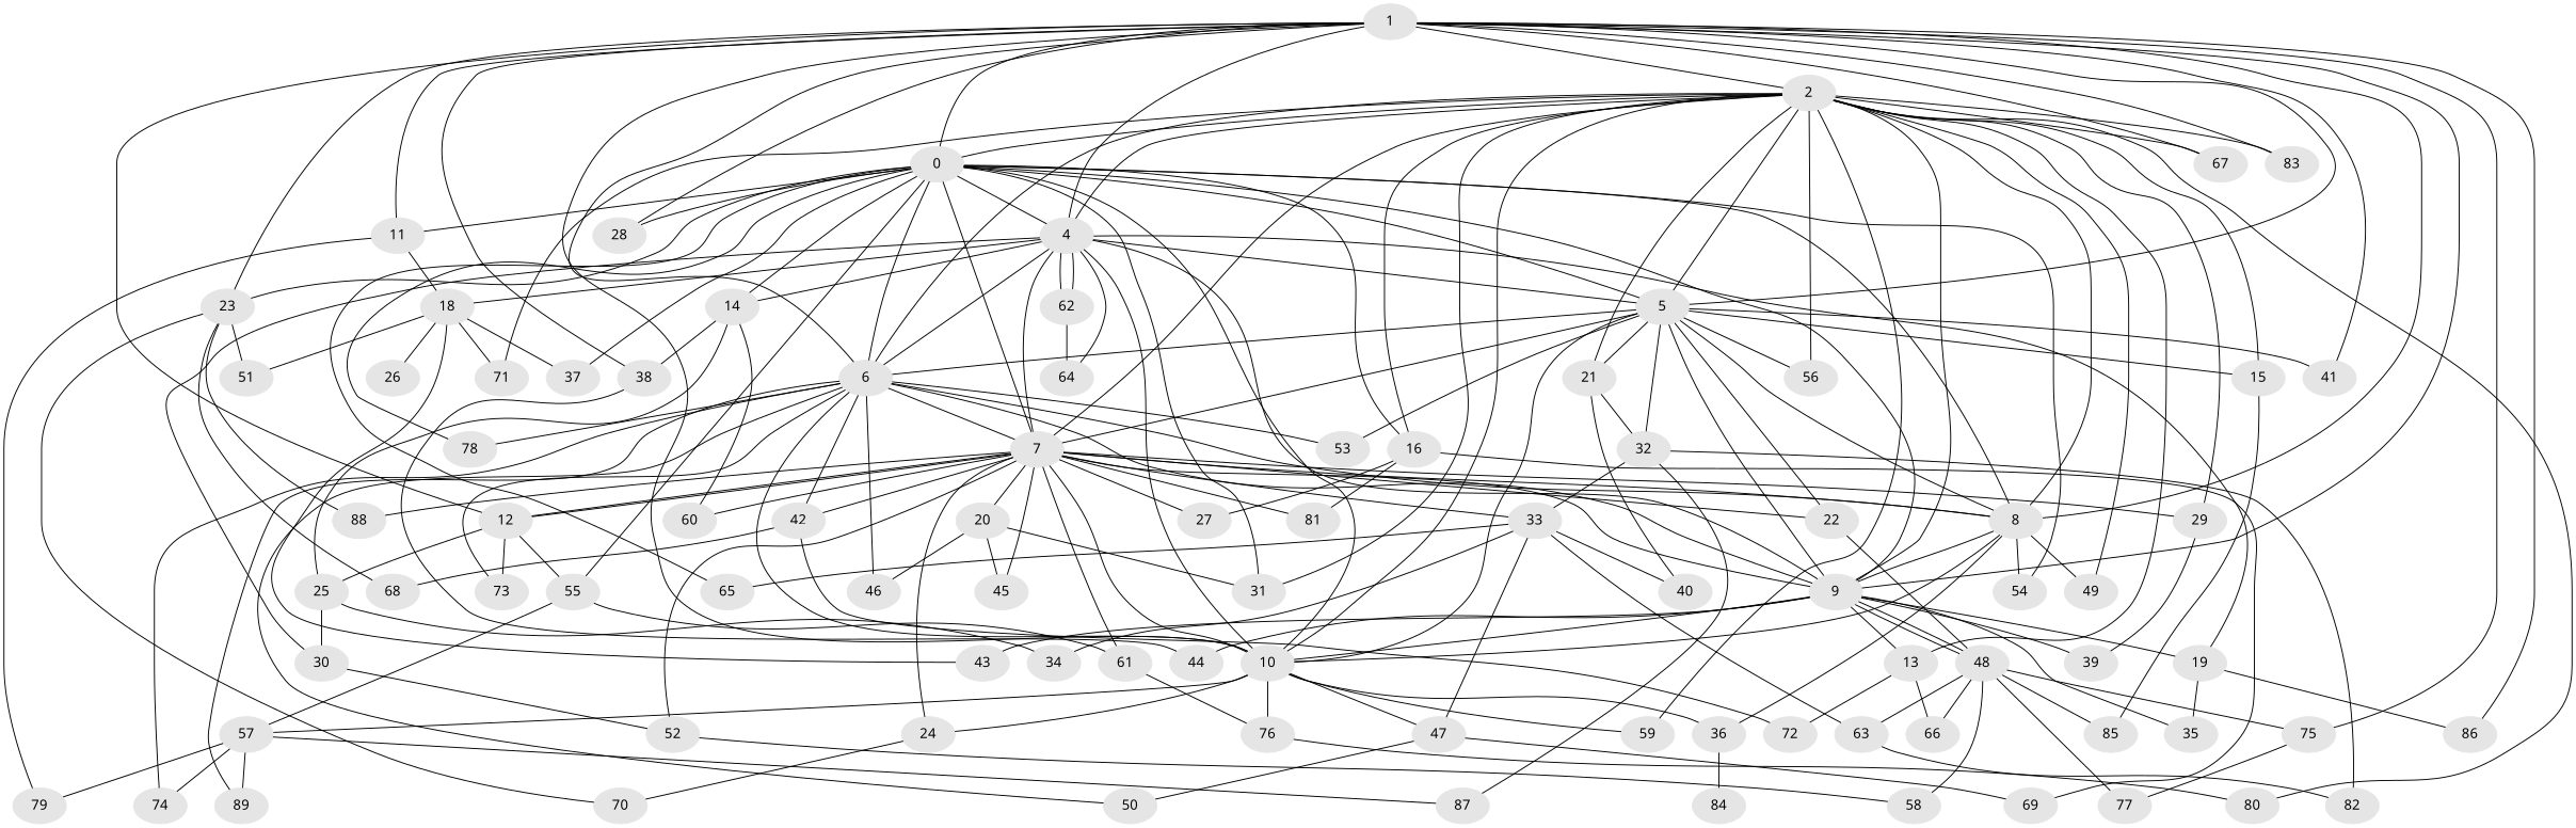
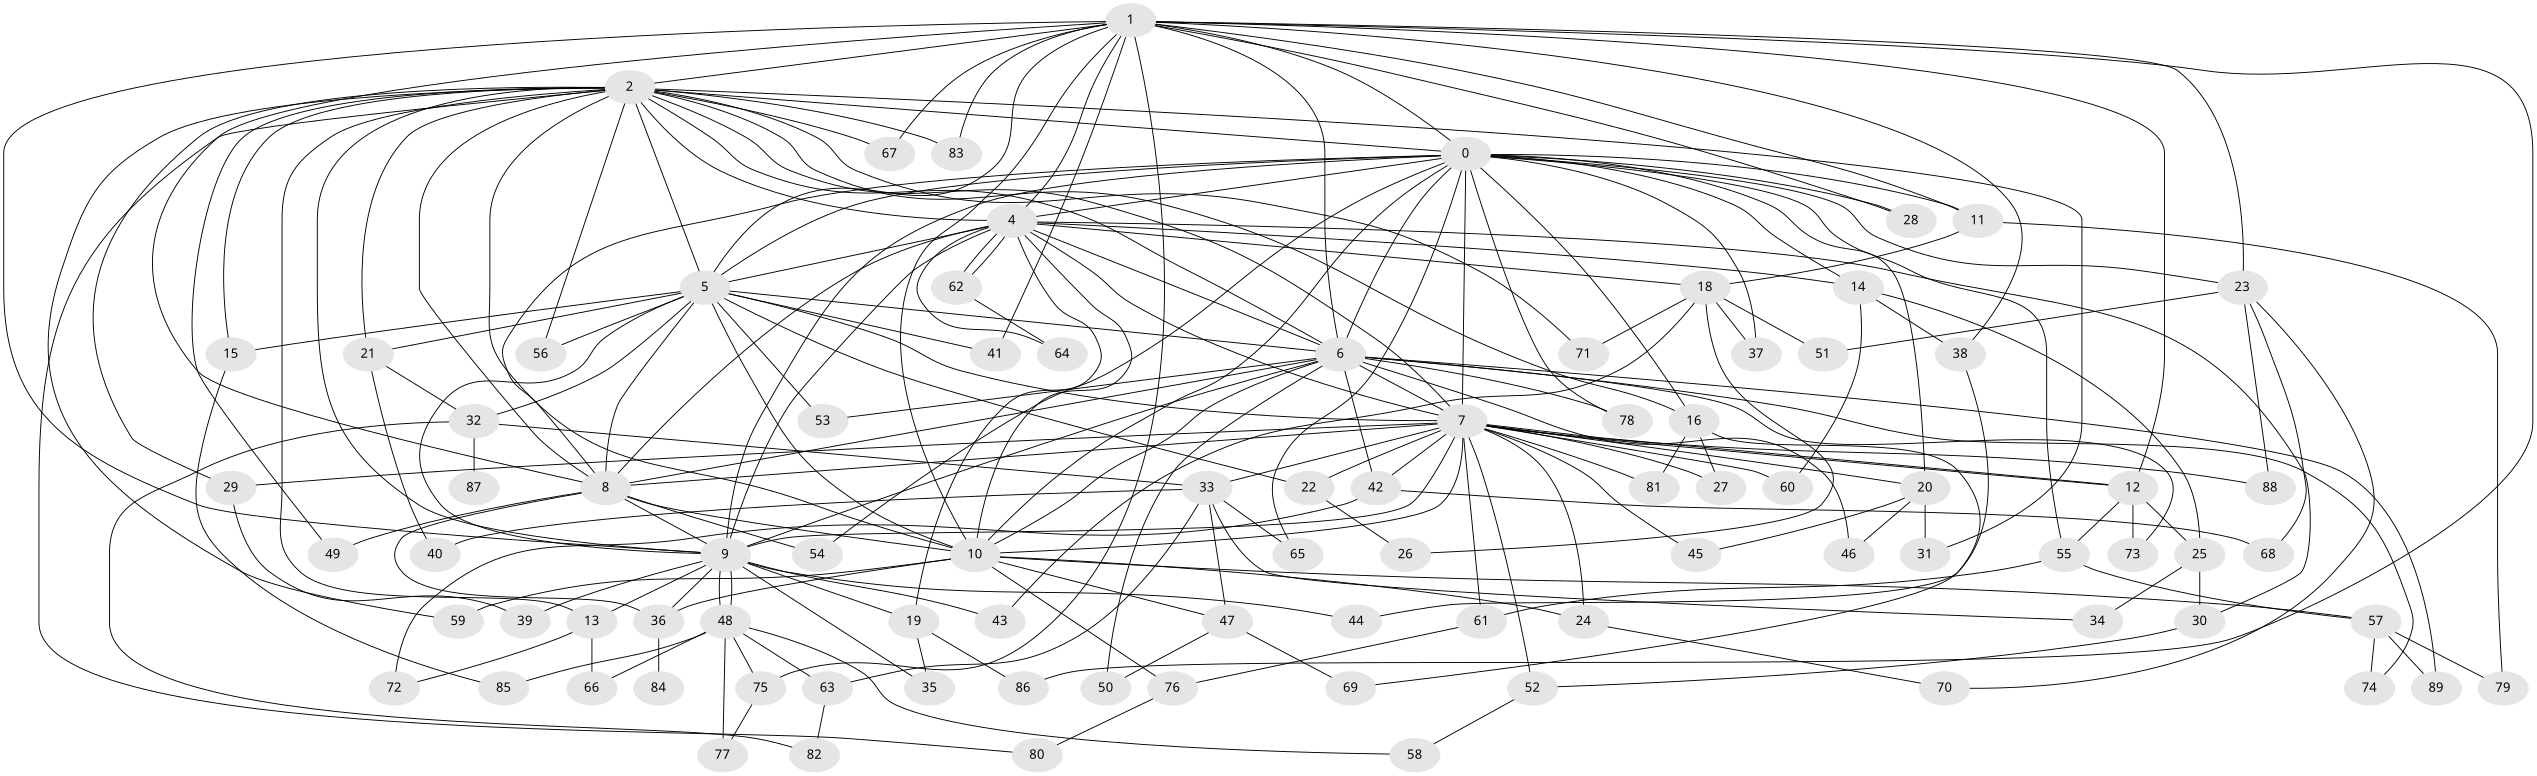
  graph {
    fontname="Noto Sans"
    node [color=gray90 fontname="Noto Sans" style=filled]
    edge [fontname="Noto Sans"]
    1
    2
    n3 [label=0]
    4
    5
    6
    8
    9
    10
    11
    23
    28
    38
    41
    67
    75
    83
    86
    12
    7
    13
    15
    16
    21
    29
    31
    49
    56
    59
    71
    80
    14
    20
    37
    54
    55
    65
    78
    18
    19
    30
    62
    64
    22
    32
    53
    42
    46
    50
    73
    74
    89
    24
    27
    33
    45
    52
    60
    61
    81
    88
    36
    35
    39
    43
    44
    48
    47
    57
    76
    79
    51
    68
    70
    77
    66
    72
    85
    69
    40
    25
    26
    82
    87
    34
    63
    58
    84
    1 -- 2
    1 -- n3
    1 -- 4
    1 -- 5
    1 -- 6
    1 -- 8
    1 -- 9
    1 -- 10
    1 -- 11
    1 -- 23
    1 -- 28
    1 -- 38
    1 -- 41
    1 -- 67
    1 -- 75
    1 -- 83
    1 -- 86
    1 -- 12
    2 -- n3
    2 -- 4
    2 -- 5
    2 -- 6
    2 -- 8
    2 -- 9
    2 -- 10
    2 -- 67
    2 -- 83
    2 -- 7
    2 -- 13
    2 -- 15
    2 -- 16
    2 -- 21
    2 -- 29
    2 -- 31
    2 -- 49
    2 -- 56
    2 -- 59
    2 -- 71
    2 -- 80
    n3 -- 4
    n3 -- 5
    n3 -- 6
    n3 -- 8
    n3 -- 9
    n3 -- 10
    n3 -- 11
    n3 -- 23
    n3 -- 28
    n3 -- 7
    n3 -- 16
    n3 -- 14
-   n3 -- 31
+   n3 -- 20
    n3 -- 37
    n3 -- 54
    n3 -- 55
    n3 -- 65
    n3 -- 78
    4 -- 5
    4 -- 6
+   4 -- 8
    4 -- 9
    4 -- 10
    4 -- 7
    4 -- 14
    4 -- 18
    4 -- 19
    4 -- 30
    4 -- 62
    4 -- 62
    4 -- 64
    5 -- 6
    5 -- 8
    5 -- 9
    5 -- 10
    5 -- 41
    5 -- 7
    5 -- 15
    5 -- 21
    5 -- 56
    5 -- 22
    5 -- 32
    5 -- 53
    6 -- 8
    6 -- 9
    6 -- 10
    6 -- 7
    6 -- 78
    6 -- 53
    6 -- 42
    6 -- 46
    6 -- 50
    6 -- 73
    6 -- 74
    6 -- 89
    8 -- 9
    8 -- 10
    8 -- 49
    8 -- 54
    8 -- 36
-   9 -- 10
+   9 -- 36
    9 -- 13
    9 -- 19
    9 -- 35
    9 -- 39
    9 -- 43
    9 -- 44
    9 -- 48
    9 -- 48
    10 -- 59
    10 -- 24
    10 -- 36
    10 -- 47
    10 -- 57
    10 -- 76
    11 -- 18
    11 -- 79
    23 -- 88
    23 -- 51
    23 -- 68
    23 -- 70
    38 -- 44
    75 -- 77
    12 -- 55
    12 -- 73
    12 -- 25
    7 -- 8
    7 -- 9
    7 -- 10
    7 -- 12
    7 -- 12
    7 -- 29
    7 -- 20
    7 -- 22
    7 -- 42
    7 -- 24
    7 -- 27
    7 -- 33
    7 -- 45
    7 -- 52
    7 -- 60
    7 -- 61
    7 -- 81
    7 -- 88
    13 -- 66
    13 -- 72
    15 -- 85
    16 -- 27
    16 -- 81
    16 -- 69
    21 -- 32
    21 -- 40
    29 -- 39
    14 -- 38
    14 -- 60
    14 -- 25
    20 -- 31
    20 -- 46
    20 -- 45
    55 -- 61
    55 -- 57
    18 -- 71
    18 -- 37
    18 -- 43
    18 -- 51
    18 -- 26
    19 -- 86
    19 -- 35
    30 -- 52
    62 -- 64
-   22 -- 48
+   22 -- 26
    32 -- 33
    32 -- 82
    32 -- 87
    42 -- 68
    42 -- 72
    24 -- 70
    33 -- 65
    33 -- 47
    33 -- 40
    33 -- 34
    33 -- 63
    52 -- 58
    61 -- 76
    36 -- 84
    48 -- 75
    48 -- 77
    48 -- 66
    48 -- 85
    48 -- 63
    48 -- 58
    47 -- 50
    47 -- 69
    57 -- 74
    57 -- 89
    57 -- 79
-   57 -- 87
    76 -- 80
    25 -- 30
    25 -- 34
    63 -- 82
  }
